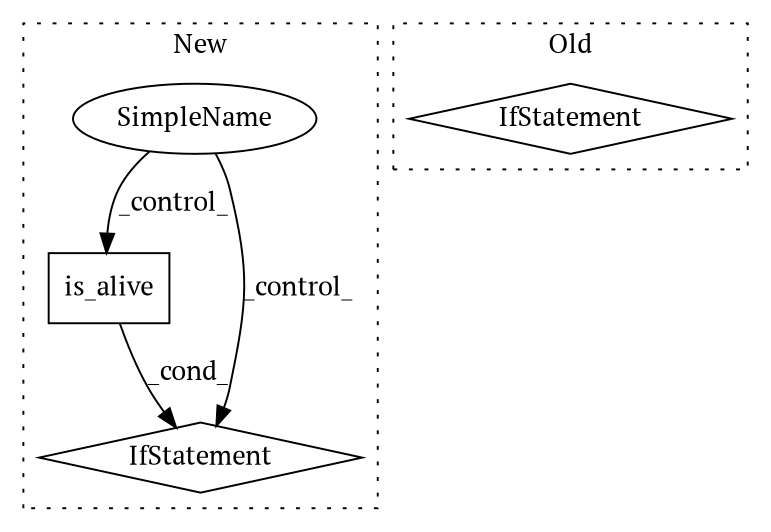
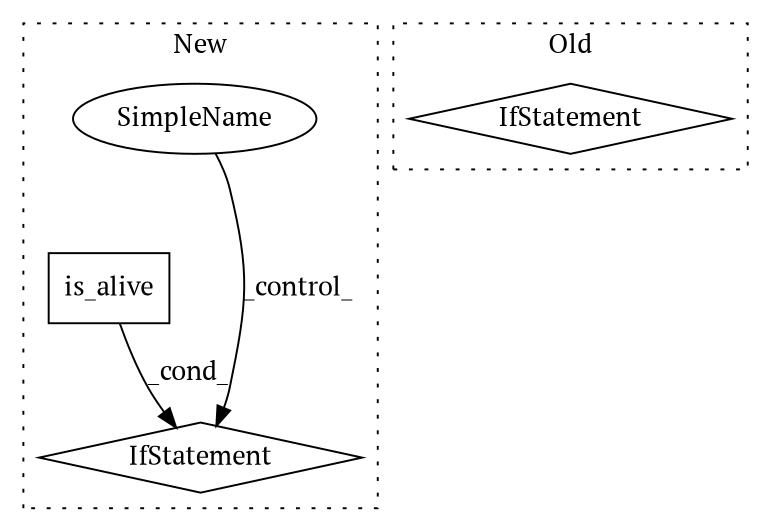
  digraph {
    fontname="PT Serif"
    node [a=25 l="4,2" shape=diamond fontname="PT Serif"]
    edge [fontname="PT Serif"]
    n1 [a=32 l=10 label=is_alive s=38196 shape=box]
    n2 [label=IfStatement s="38187,38206"]
    n3 [a=42 label=SimpleName shape=ellipse l=""]
    n4 [label=IfStatement s="37026,37050"]
    subgraph cluster_1 {
      label=New
      style=dotted
      n1
      n2
      n3
    }
    subgraph cluster_2 {
      label=Old
      style=dotted
      n4
    }
    n1 -> n2 [label=_cond_]
-   n3 -> n1 [label=_control_]
    n3 -> n2 [label=_control_]
  }
